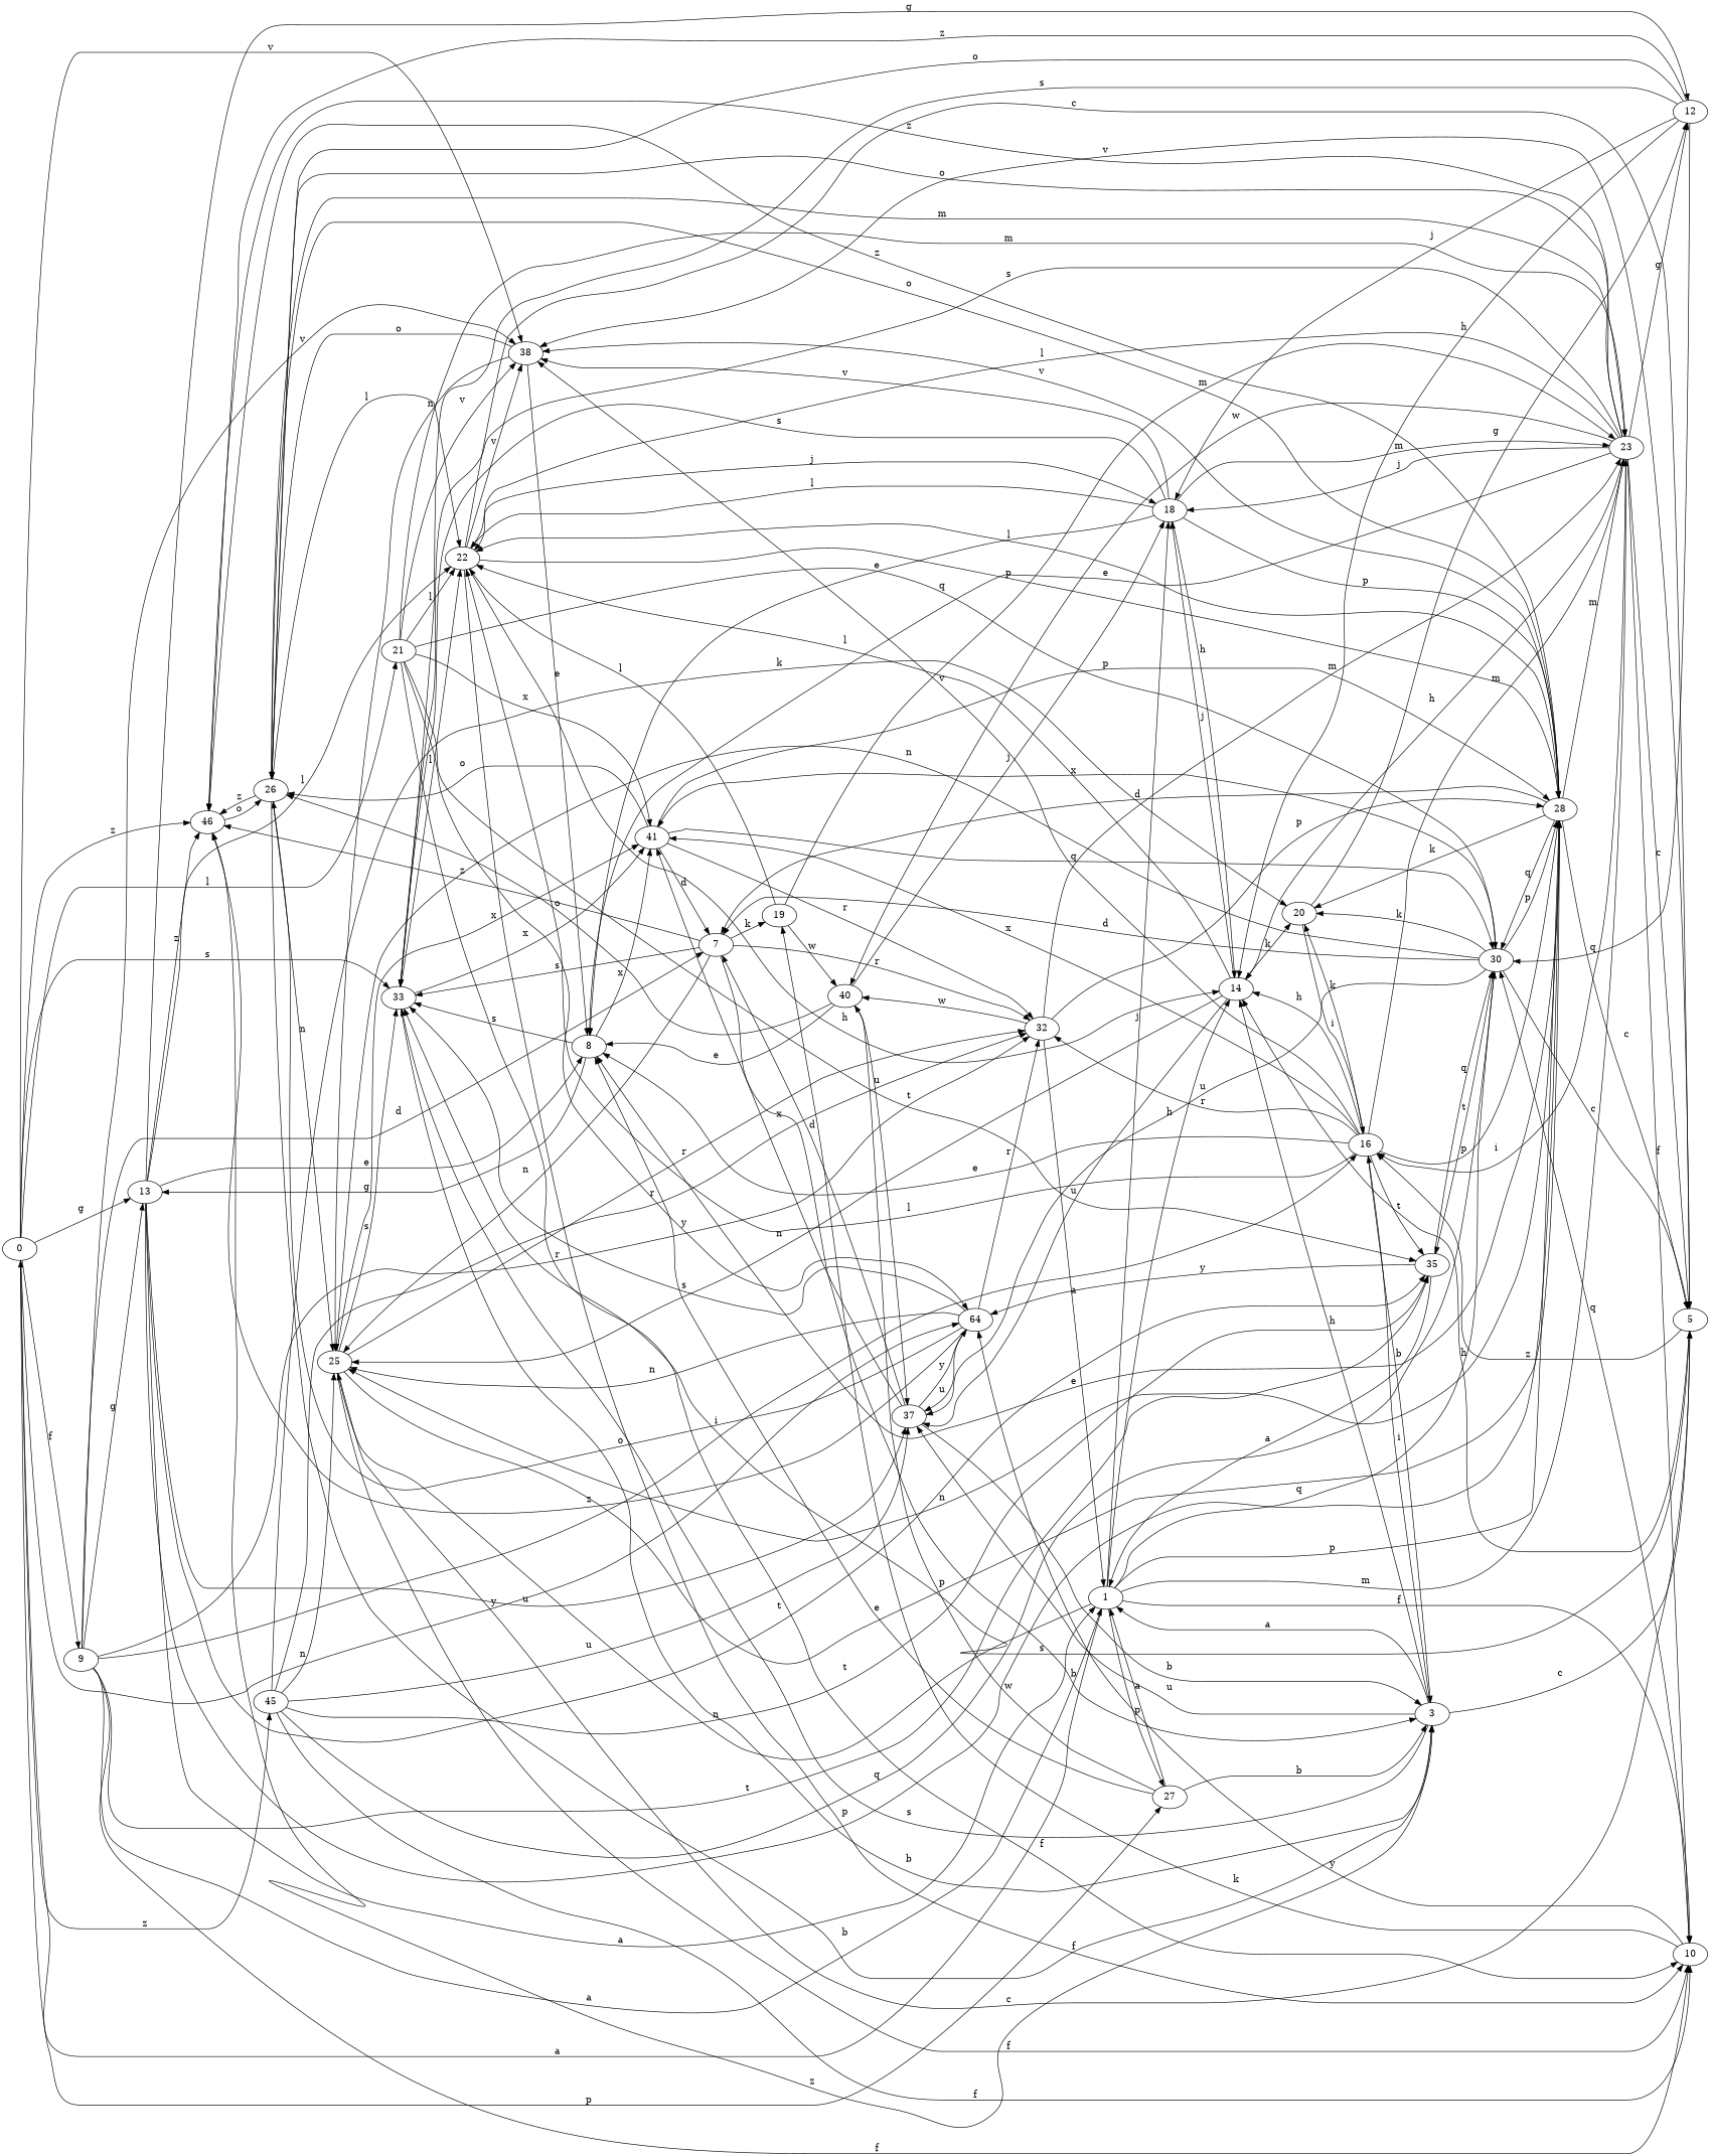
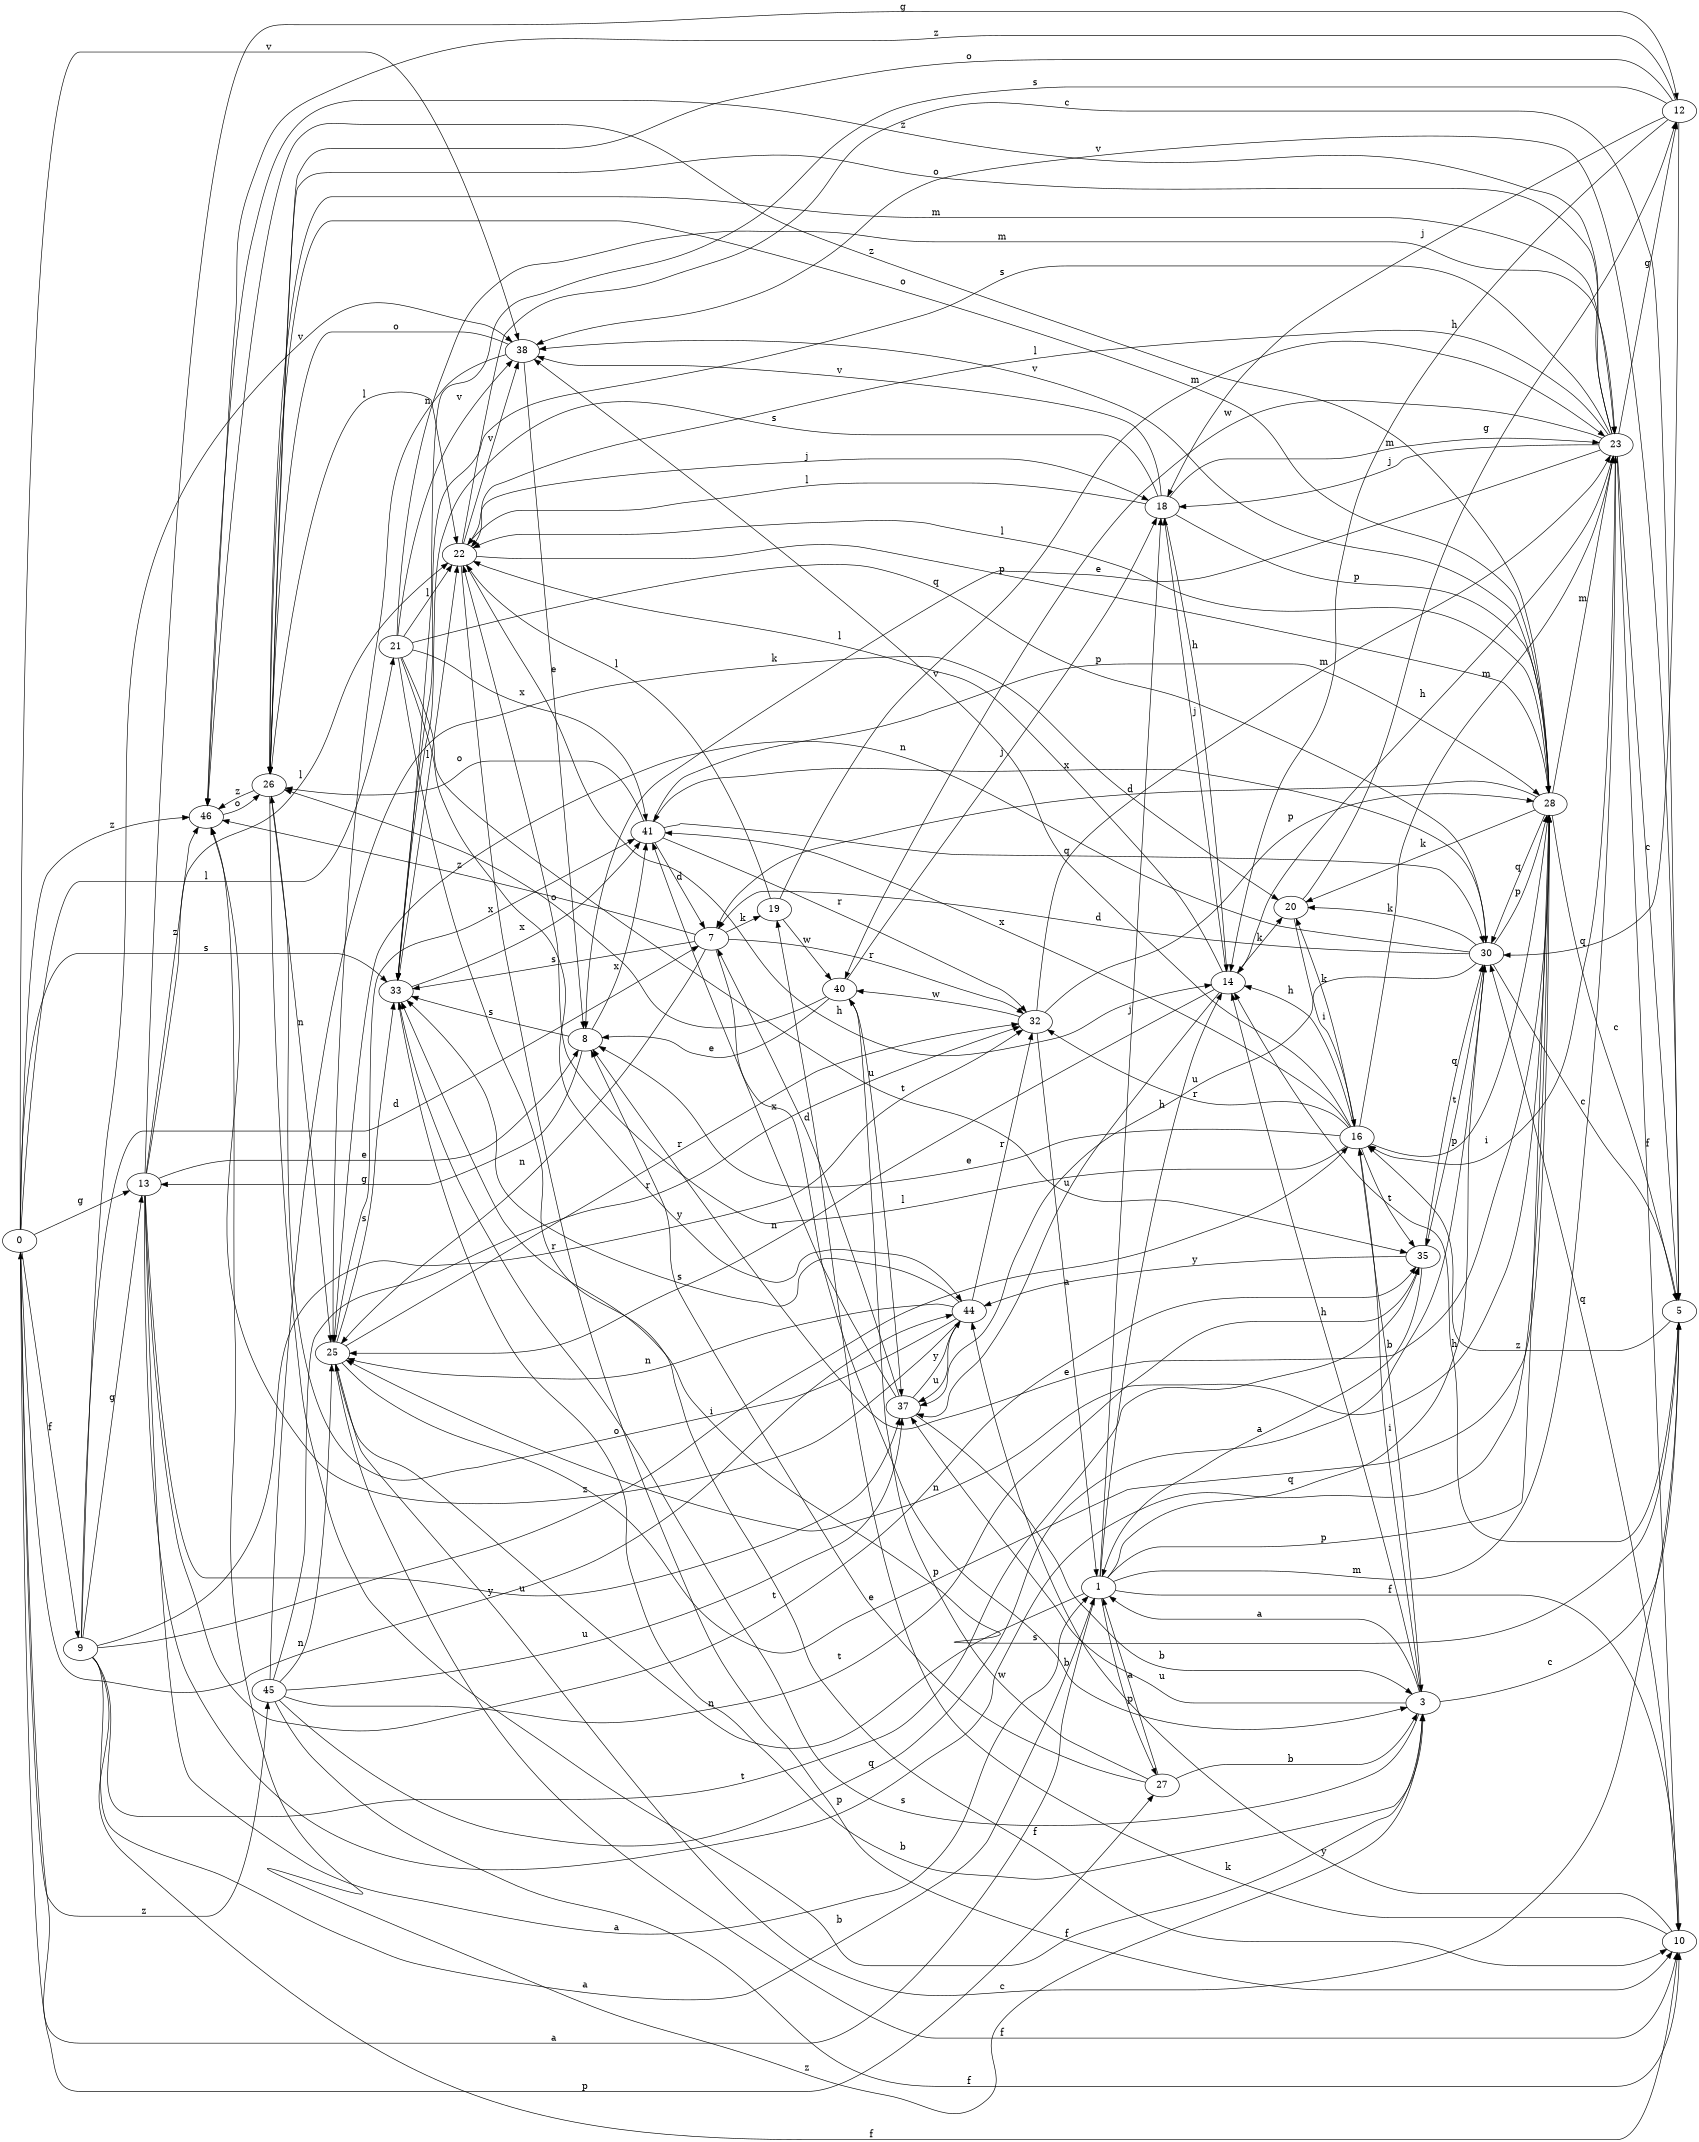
  strict digraph {
    rankdir=LR
    0
    9
    n3 [label=13]
    21
    27
    33
    38
-   44 [label=64]
+   44
    45
    46
    1
    10
    16
    7
    32
    35
    28
    37
    8
    12
    22
    23
    30
    41
    3
    40
    25
    26
    20
    14
    18
    19
    5
    0 -> 9 [label=f]
    0 -> n3 [label=g]
    0 -> 21 [label=l]
    0 -> 27 [label=p]
    0 -> 33 [label=s]
    0 -> 38 [label=v]
    0 -> 44 [label=y]
    0 -> 45 [label=z]
    0 -> 46 [label=z]
    9 -> n3 [label=g]
    9 -> 38 [label=v]
    9 -> 1 [label=a]
    9 -> 10 [label=f]
    9 -> 16 [label=i]
    9 -> 7 [label=d]
    9 -> 32 [label=r]
    9 -> 35 [label=t]
    n3 -> 46 [label=z]
    n3 -> 1 [label=a]
    n3 -> 35 [label=t]
    n3 -> 28 [label=p]
    n3 -> 37 [label=u]
    n3 -> 8 [label=e]
    n3 -> 12 [label=g]
    n3 -> 22 [label=l]
    21 -> 38 [label=v]
    21 -> 44 [label=y]
    21 -> 10 [label=f]
    21 -> 35 [label=t]
    21 -> 22 [label=l]
    21 -> 23 [label=m]
    21 -> 30 [label=q]
    21 -> 41 [label=x]
    27 -> 1 [label=a]
    27 -> 8 [label=e]
    27 -> 3 [label=b]
    27 -> 40 [label=w]
    33 -> 22 [label=l]
    33 -> 41 [label=x]
    33 -> 3 [label=b]
    38 -> 8 [label=e]
    38 -> 25 [label=n]
    38 -> 26 [label=o]
    44 -> 33 [label=s]
    44 -> 46 [label=z]
    44 -> 32 [label=r]
    44 -> 37 [label=u]
    44 -> 25 [label=n]
    44 -> 26 [label=o]
    45 -> 10 [label=f]
    45 -> 32 [label=r]
    45 -> 35 [label=t]
    45 -> 37 [label=u]
    45 -> 30 [label=q]
    45 -> 25 [label=n]
    45 -> 20 [label=k]
    46 -> 26 [label=o]
    1 -> 0 [label=a]
    1 -> 27 [label=p]
    1 -> 10 [label=f]
    1 -> 28 [label=p]
    1 -> 23 [label=m]
    1 -> 30 [label=q]
    1 -> 25 [label=n]
    1 -> 14 [label=h]
    1 -> 18 [label=j]
    10 -> 44 [label=y]
    10 -> 30 [label=q]
    10 -> 19 [label=k]
    16 -> 38 [label=v]
    16 -> 32 [label=r]
    16 -> 35 [label=t]
    16 -> 28 [label=p]
    16 -> 8 [label=e]
    16 -> 22 [label=l]
    16 -> 23 [label=m]
    16 -> 41 [label=x]
    16 -> 3 [label=b]
    16 -> 20 [label=k]
    16 -> 14 [label=h]
    7 -> 33 [label=s]
    7 -> 46 [label=z]
    7 -> 32 [label=r]
    7 -> 3 [label=b]
    7 -> 25 [label=n]
    7 -> 19 [label=k]
    32 -> 1 [label=a]
    32 -> 28 [label=p]
    32 -> 23 [label=m]
    32 -> 40 [label=w]
    35 -> 44 [label=y]
    35 -> 1 [label=a]
    35 -> 30 [label=q]
    28 -> 38 [label=v]
    28 -> 46 [label=z]
    28 -> 7 [label=d]
    28 -> 8 [label=e]
    28 -> 22 [label=l]
    28 -> 23 [label=m]
    28 -> 30 [label=q]
    28 -> 25 [label=n]
    28 -> 26 [label=o]
    28 -> 20 [label=k]
    28 -> 5 [label=c]
    37 -> 44 [label=y]
    37 -> 7 [label=d]
    37 -> 41 [label=x]
    37 -> 3 [label=b]
    8 -> n3 [label=g]
    8 -> 33 [label=s]
    8 -> 41 [label=x]
    12 -> 33 [label=s]
    12 -> 46 [label=z]
    12 -> 30 [label=q]
    12 -> 26 [label=o]
    12 -> 14 [label=h]
    12 -> 18 [label=j]
    22 -> 38 [label=v]
    22 -> 10 [label=f]
    22 -> 28 [label=p]
    22 -> 14 [label=h]
    22 -> 18 [label=j]
    22 -> 5 [label=c]
    23 -> 33 [label=s]
    23 -> 46 [label=z]
    23 -> 10 [label=f]
    23 -> 16 [label=i]
    23 -> 8 [label=e]
    23 -> 12 [label=g]
    23 -> 22 [label=l]
    23 -> 40 [label=w]
    23 -> 26 [label=o]
    23 -> 14 [label=h]
    23 -> 18 [label=j]
    23 -> 5 [label=c]
    30 -> 7 [label=d]
    30 -> 35 [label=t]
    30 -> 28 [label=p]
    30 -> 37 [label=u]
    30 -> 41 [label=x]
    30 -> 25 [label=n]
    30 -> 20 [label=k]
    30 -> 5 [label=c]
    41 -> 7 [label=d]
    41 -> 32 [label=r]
    41 -> 28 [label=p]
    41 -> 30 [label=q]
    41 -> 26 [label=o]
    3 -> 33 [label=s]
    3 -> 46 [label=z]
    3 -> 1 [label=a]
    3 -> 16 [label=i]
    3 -> 37 [label=u]
    3 -> 14 [label=h]
    3 -> 5 [label=c]
    40 -> 37 [label=u]
    40 -> 8 [label=e]
    40 -> 26 [label=o]
    40 -> 18 [label=j]
    25 -> 33 [label=s]
    25 -> 10 [label=f]
    25 -> 32 [label=r]
    25 -> 28 [label=p]
    25 -> 41 [label=x]
    25 -> 5 [label=c]
    26 -> 46 [label=z]
    26 -> 22 [label=l]
    26 -> 23 [label=m]
    26 -> 3 [label=b]
    26 -> 25 [label=n]
    20 -> 16 [label=i]
    20 -> 12 [label=g]
    14 -> 37 [label=u]
    14 -> 22 [label=l]
    14 -> 25 [label=n]
    14 -> 20 [label=k]
    14 -> 18 [label=j]
    18 -> 33 [label=s]
    18 -> 38 [label=v]
    18 -> 28 [label=p]
-   18 -> 8 [label=e]
    18 -> 22 [label=l]
    18 -> 23 [label=m]
    18 -> 14 [label=h]
    19 -> 22 [label=l]
    19 -> 23 [label=m]
    19 -> 40 [label=w]
    5 -> 33 [label=s]
    5 -> 38 [label=v]
    5 -> 16 [label=z]
    5 -> 14 [label=h]
  }
